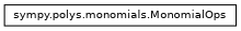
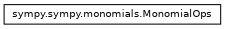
  digraph {
    rankdir=LR
-   n1 [color=black fillcolor=white fontname=Helvetica fontsize=10 height=0.2 label="sympy.polys.monomials.MonomialOps" shape=record style=filled width=0.4]
+   n1 [color=black fillcolor=white fontname=Helvetica fontsize=10 height=0.2 label="sympy.sympy.monomials.MonomialOps" shape=record style=filled width=0.4]
  }
